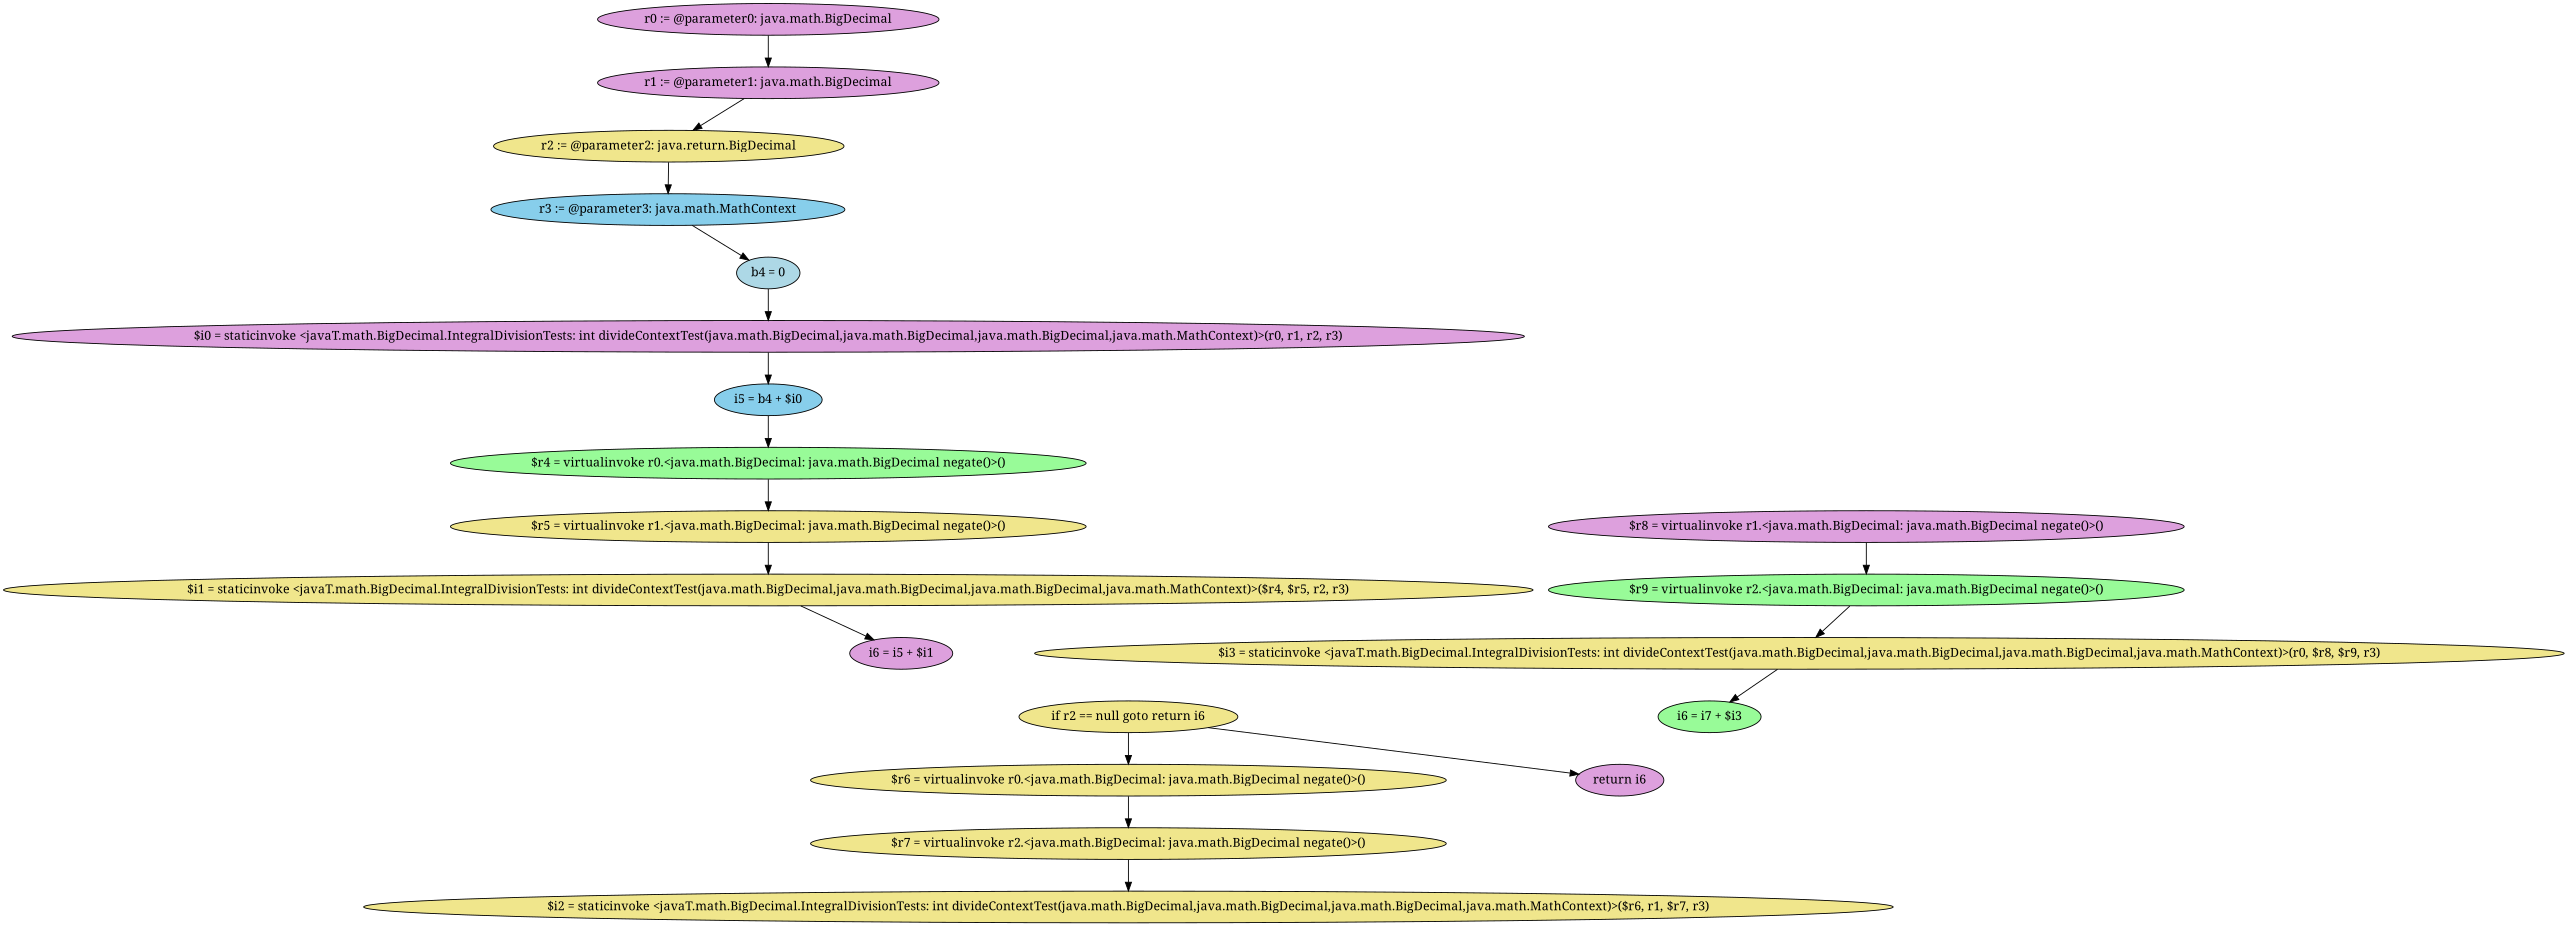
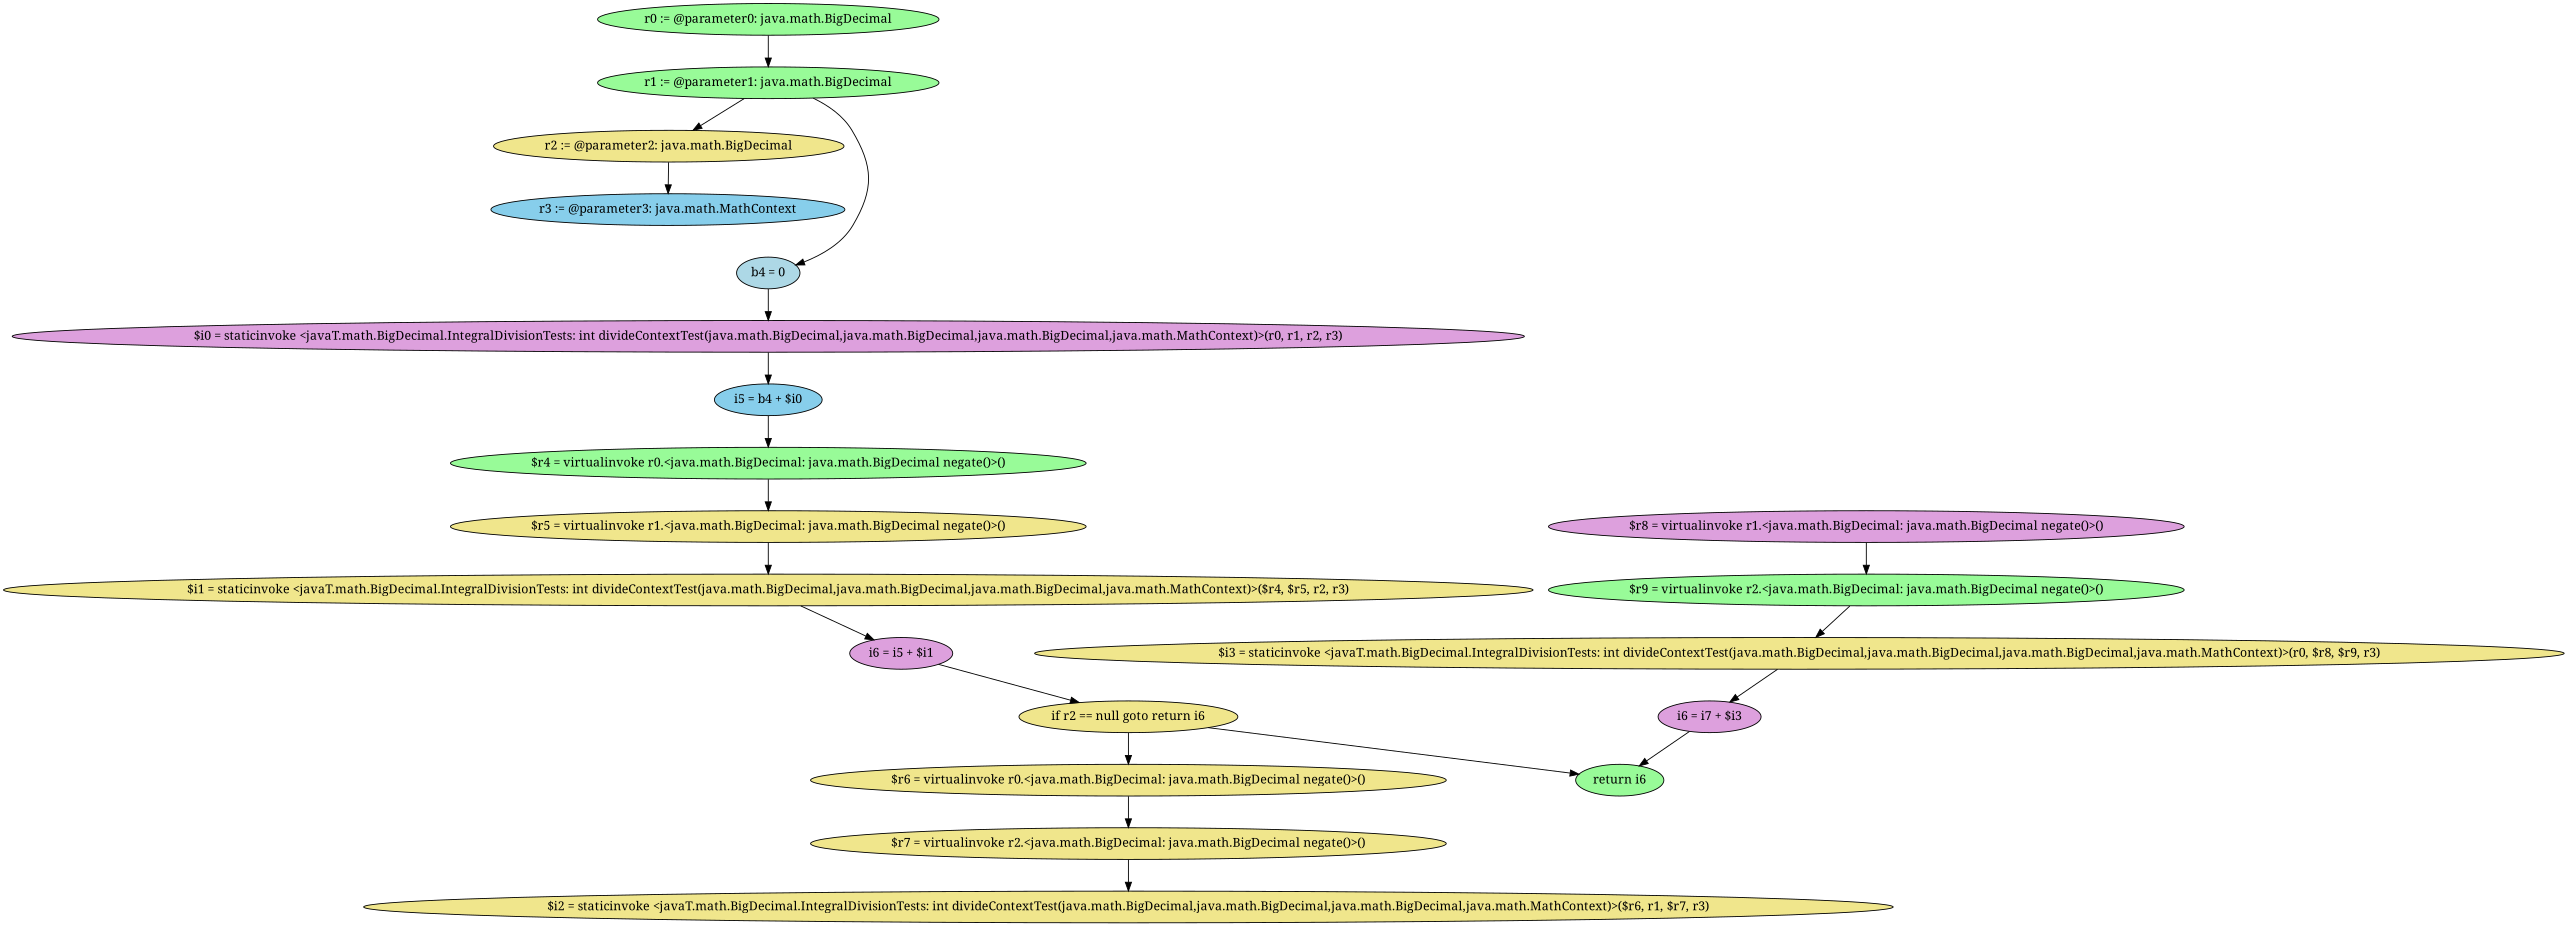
  digraph {
    fontname="Noto Serif"
    node [fillcolor=khaki fontname="Noto Serif" style=filled]
    edge [fontname="Noto Serif"]
-   "r0 := @parameter0: java.math.BigDecimal" [fillcolor=plum]
-   "r1 := @parameter1: java.math.BigDecimal" [fillcolor=plum]
-   "r2 := @parameter2: java.math.BigDecimal" [label="r2 := @parameter2: java.return.BigDecimal"]
+   "r0 := @parameter0: java.math.BigDecimal" [fillcolor=palegreen]
+   "r1 := @parameter1: java.math.BigDecimal" [fillcolor=palegreen]
+   "r2 := @parameter2: java.math.BigDecimal"
    "r3 := @parameter3: java.math.MathContext" [fillcolor=skyblue]
    "b4 = 0" [fillcolor=lightblue]
    "$i0 = staticinvoke <javaT.math.BigDecimal.IntegralDivisionTests: int divideContextTest(java.math.BigDecimal,java.math.BigDecimal,java.math.BigDecimal,java.math.MathContext)>(r0, r1, r2, r3)" [fillcolor=plum]
    "i5 = b4 + $i0" [fillcolor=skyblue]
    "$r4 = virtualinvoke r0.<java.math.BigDecimal: java.math.BigDecimal negate()>()" [fillcolor=palegreen]
    "$r5 = virtualinvoke r1.<java.math.BigDecimal: java.math.BigDecimal negate()>()"
    "$i1 = staticinvoke <javaT.math.BigDecimal.IntegralDivisionTests: int divideContextTest(java.math.BigDecimal,java.math.BigDecimal,java.math.BigDecimal,java.math.MathContext)>($r4, $r5, r2, r3)"
    "i6 = i5 + $i1" [fillcolor=plum]
    "if r2 == null goto return i6"
    "$r6 = virtualinvoke r0.<java.math.BigDecimal: java.math.BigDecimal negate()>()"
-   "return i6" [fillcolor=plum]
+   "return i6" [fillcolor=palegreen]
    "$r7 = virtualinvoke r2.<java.math.BigDecimal: java.math.BigDecimal negate()>()"
    "$i2 = staticinvoke <javaT.math.BigDecimal.IntegralDivisionTests: int divideContextTest(java.math.BigDecimal,java.math.BigDecimal,java.math.BigDecimal,java.math.MathContext)>($r6, r1, $r7, r3)"
    "$r8 = virtualinvoke r1.<java.math.BigDecimal: java.math.BigDecimal negate()>()" [fillcolor=plum]
    "$r9 = virtualinvoke r2.<java.math.BigDecimal: java.math.BigDecimal negate()>()" [fillcolor=palegreen]
    "$i3 = staticinvoke <javaT.math.BigDecimal.IntegralDivisionTests: int divideContextTest(java.math.BigDecimal,java.math.BigDecimal,java.math.BigDecimal,java.math.MathContext)>(r0, $r8, $r9, r3)"
-   "i6 = i7 + $i3" [fillcolor=palegreen]
+   "i6 = i7 + $i3" [fillcolor=plum]
    "r0 := @parameter0: java.math.BigDecimal" -> "r1 := @parameter1: java.math.BigDecimal"
    "r1 := @parameter1: java.math.BigDecimal" -> "r2 := @parameter2: java.math.BigDecimal"
    "r2 := @parameter2: java.math.BigDecimal" -> "r3 := @parameter3: java.math.MathContext"
-   "r3 := @parameter3: java.math.MathContext" -> "b4 = 0"
+   "r1 := @parameter1: java.math.BigDecimal" -> "b4 = 0"
    "b4 = 0" -> "$i0 = staticinvoke <javaT.math.BigDecimal.IntegralDivisionTests: int divideContextTest(java.math.BigDecimal,java.math.BigDecimal,java.math.BigDecimal,java.math.MathContext)>(r0, r1, r2, r3)"
    "$i0 = staticinvoke <javaT.math.BigDecimal.IntegralDivisionTests: int divideContextTest(java.math.BigDecimal,java.math.BigDecimal,java.math.BigDecimal,java.math.MathContext)>(r0, r1, r2, r3)" -> "i5 = b4 + $i0"
    "i5 = b4 + $i0" -> "$r4 = virtualinvoke r0.<java.math.BigDecimal: java.math.BigDecimal negate()>()"
    "$r4 = virtualinvoke r0.<java.math.BigDecimal: java.math.BigDecimal negate()>()" -> "$r5 = virtualinvoke r1.<java.math.BigDecimal: java.math.BigDecimal negate()>()"
    "$r5 = virtualinvoke r1.<java.math.BigDecimal: java.math.BigDecimal negate()>()" -> "$i1 = staticinvoke <javaT.math.BigDecimal.IntegralDivisionTests: int divideContextTest(java.math.BigDecimal,java.math.BigDecimal,java.math.BigDecimal,java.math.MathContext)>($r4, $r5, r2, r3)"
    "$i1 = staticinvoke <javaT.math.BigDecimal.IntegralDivisionTests: int divideContextTest(java.math.BigDecimal,java.math.BigDecimal,java.math.BigDecimal,java.math.MathContext)>($r4, $r5, r2, r3)" -> "i6 = i5 + $i1"
+   "i6 = i5 + $i1" -> "if r2 == null goto return i6"
    "if r2 == null goto return i6" -> "$r6 = virtualinvoke r0.<java.math.BigDecimal: java.math.BigDecimal negate()>()"
    "if r2 == null goto return i6" -> "return i6"
    "$r6 = virtualinvoke r0.<java.math.BigDecimal: java.math.BigDecimal negate()>()" -> "$r7 = virtualinvoke r2.<java.math.BigDecimal: java.math.BigDecimal negate()>()"
    "$r7 = virtualinvoke r2.<java.math.BigDecimal: java.math.BigDecimal negate()>()" -> "$i2 = staticinvoke <javaT.math.BigDecimal.IntegralDivisionTests: int divideContextTest(java.math.BigDecimal,java.math.BigDecimal,java.math.BigDecimal,java.math.MathContext)>($r6, r1, $r7, r3)"
    "$r8 = virtualinvoke r1.<java.math.BigDecimal: java.math.BigDecimal negate()>()" -> "$r9 = virtualinvoke r2.<java.math.BigDecimal: java.math.BigDecimal negate()>()"
    "$r9 = virtualinvoke r2.<java.math.BigDecimal: java.math.BigDecimal negate()>()" -> "$i3 = staticinvoke <javaT.math.BigDecimal.IntegralDivisionTests: int divideContextTest(java.math.BigDecimal,java.math.BigDecimal,java.math.BigDecimal,java.math.MathContext)>(r0, $r8, $r9, r3)"
    "$i3 = staticinvoke <javaT.math.BigDecimal.IntegralDivisionTests: int divideContextTest(java.math.BigDecimal,java.math.BigDecimal,java.math.BigDecimal,java.math.MathContext)>(r0, $r8, $r9, r3)" -> "i6 = i7 + $i3"
+   "i6 = i7 + $i3" -> "return i6"
  }
